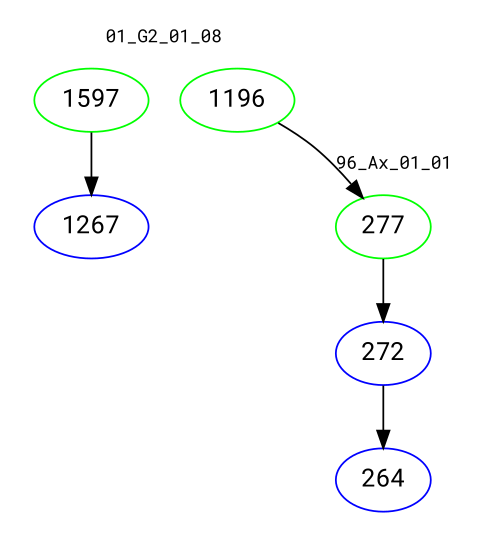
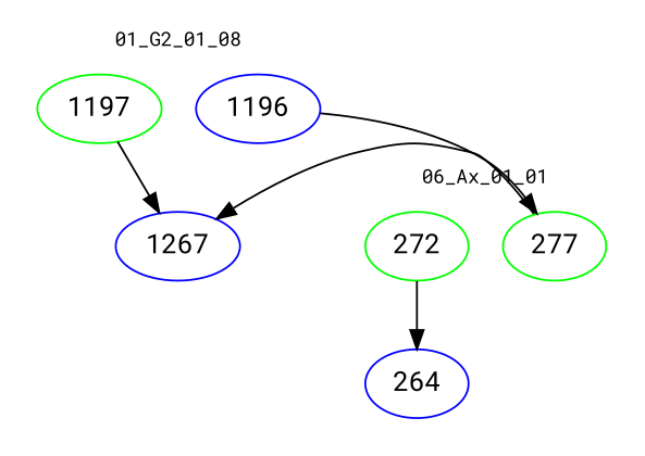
  digraph {
    fontname="Roboto Mono"
    node [color=green fontname="Roboto Mono"]
    edge [color=black fontname="Roboto Mono"]
    n1 [label=277]
-   n2 [color=blue label=272]
+   n2 [label=272]
    n3 [color=blue label=264]
-   n4 [label=1196]
-   n5 [label=1597]
+   n4 [color=blue label=1196]
+   n5 [label=1197]
    n6 [color=blue label=1267]
    subgraph cluster_1 {
      color=white
      fontsize=10
-     label="96_Ax_01_01"
+     label="06_Ax_01_01"
      n1
      n2
      n3
    }
    subgraph cluster_2 {
      color=white
      fontsize=10
      label="01_G2_01_08"
      n4
      n5
      n6
    }
-   n1 -> n2
+   n1 -> n6
    n2 -> n3
    n4 -> n1
    n5 -> n6
  }
